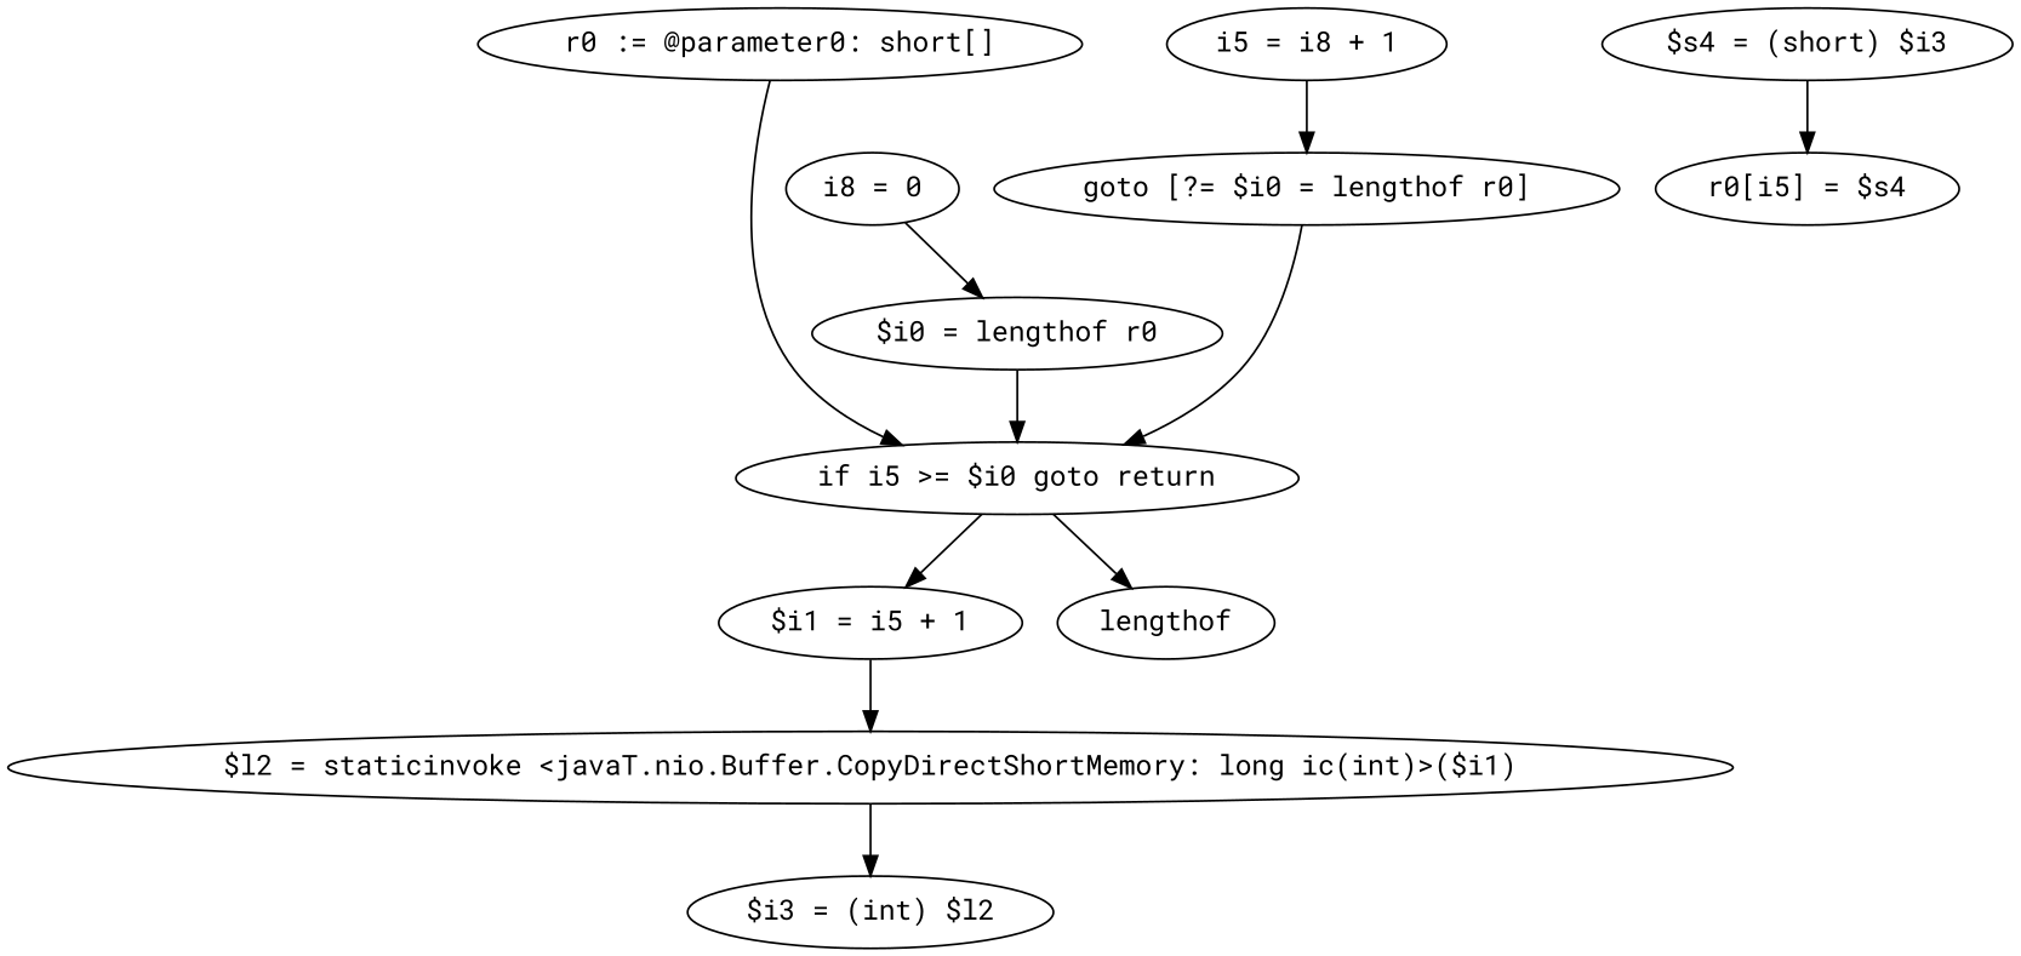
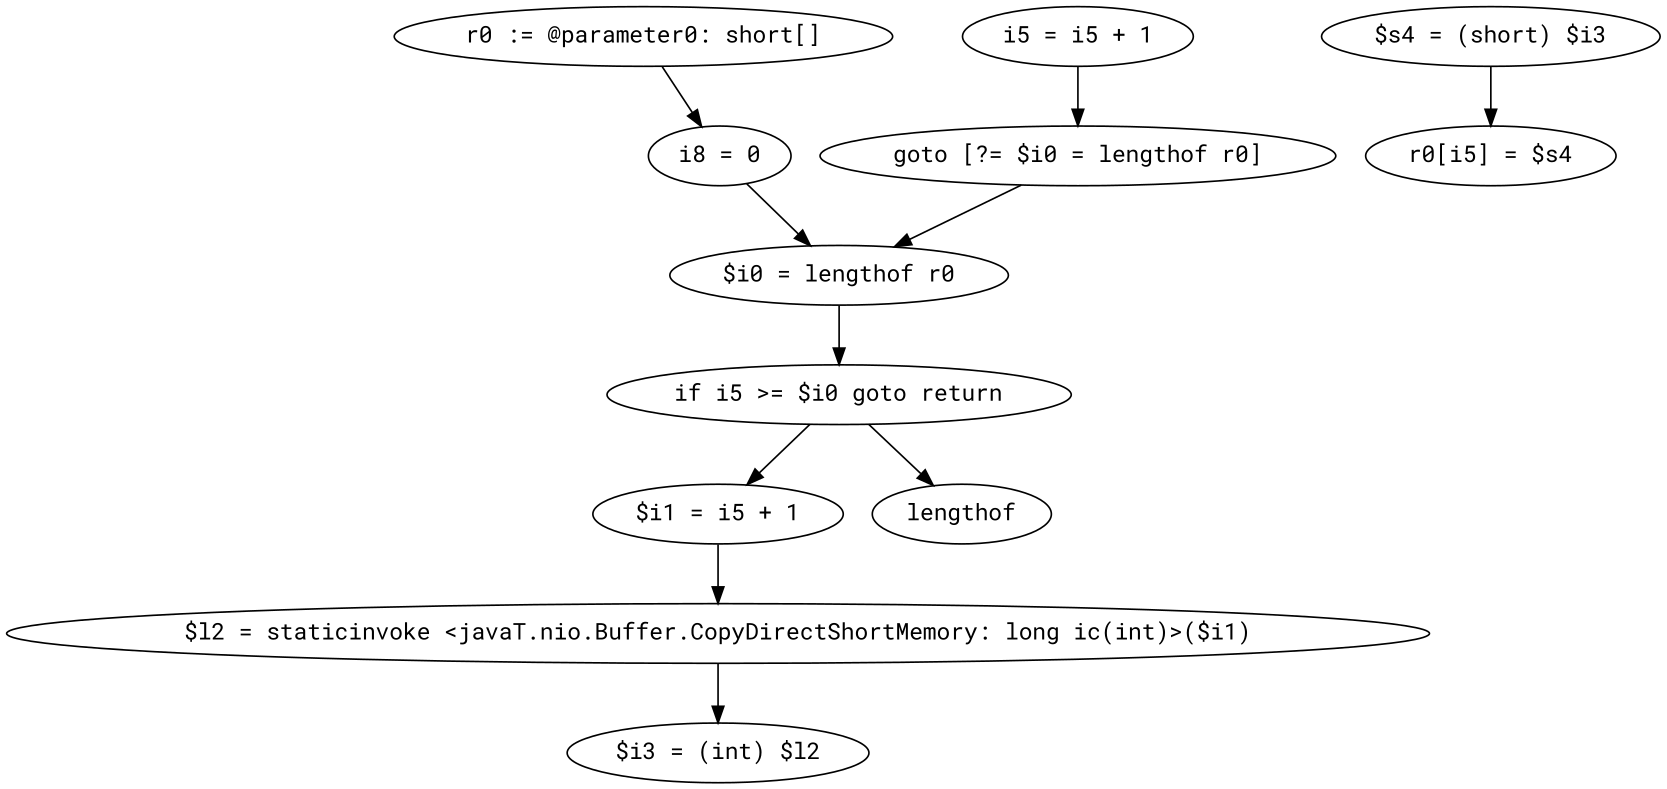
  digraph {
    fontname="Roboto Mono"
    node [fontname="Roboto Mono"]
    edge [fontname="Roboto Mono"]
    n1 [label="i8 = 0"]
    "r0 := @parameter0: short[]"
    "$i0 = lengthof r0"
    "if i5 >= $i0 goto return"
    "$i1 = i5 + 1"
    n6 [label=lengthof]
    "$l2 = staticinvoke <javaT.nio.Buffer.CopyDirectShortMemory: long ic(int)>($i1)"
    "$i3 = (int) $l2"
    "$s4 = (short) $i3"
    "r0[i5] = $s4"
-   "i5 = i5 + 1" [label="i5 = i8 + 1"]
+   "i5 = i5 + 1"
    "goto [?= $i0 = lengthof r0]"
    n1 -> "$i0 = lengthof r0"
-   "r0 := @parameter0: short[]" -> "if i5 >= $i0 goto return"
+   "r0 := @parameter0: short[]" -> n1
    "$i0 = lengthof r0" -> "if i5 >= $i0 goto return"
    "if i5 >= $i0 goto return" -> "$i1 = i5 + 1"
    "if i5 >= $i0 goto return" -> n6
    "$i1 = i5 + 1" -> "$l2 = staticinvoke <javaT.nio.Buffer.CopyDirectShortMemory: long ic(int)>($i1)"
    "$l2 = staticinvoke <javaT.nio.Buffer.CopyDirectShortMemory: long ic(int)>($i1)" -> "$i3 = (int) $l2"
    "$s4 = (short) $i3" -> "r0[i5] = $s4"
    "i5 = i5 + 1" -> "goto [?= $i0 = lengthof r0]"
-   "goto [?= $i0 = lengthof r0]" -> "if i5 >= $i0 goto return"
+   "goto [?= $i0 = lengthof r0]" -> "$i0 = lengthof r0"
  }
